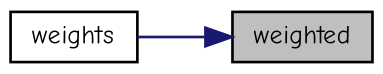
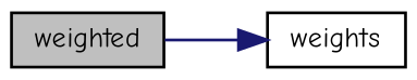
  digraph {
    rankdir=LR
    fontname="Comic Neue"
    node [color=black fontname="Comic Neue" fontsize=10 shape=record]
    n1 [fillcolor=grey75 fontcolor=black height=0.2 label=weighted style=filled width=0.4]
    n2 [height=0.2 label=weights width=0.4]
-   n2 -> n1 [color=midnightblue fontname="Comic Neue" fontsize=10 labelfontname=Helvetica labelfontsize=10 style=solid]
+   n1 -> n2 [color=midnightblue fontname="Comic Neue" fontsize=10 labelfontname=Helvetica labelfontsize=10 style=solid]
  }
